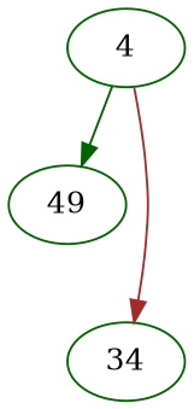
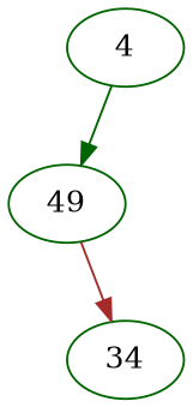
  strict digraph {
    node [color=darkgreen]
    4 [entry=true]
    n2 [label=49]
    34
    4 -> n2 [color=darkgreen cond=false]
-   4 -> 34 [color=brown]
+   n2 -> 34 [color=brown]
  }
